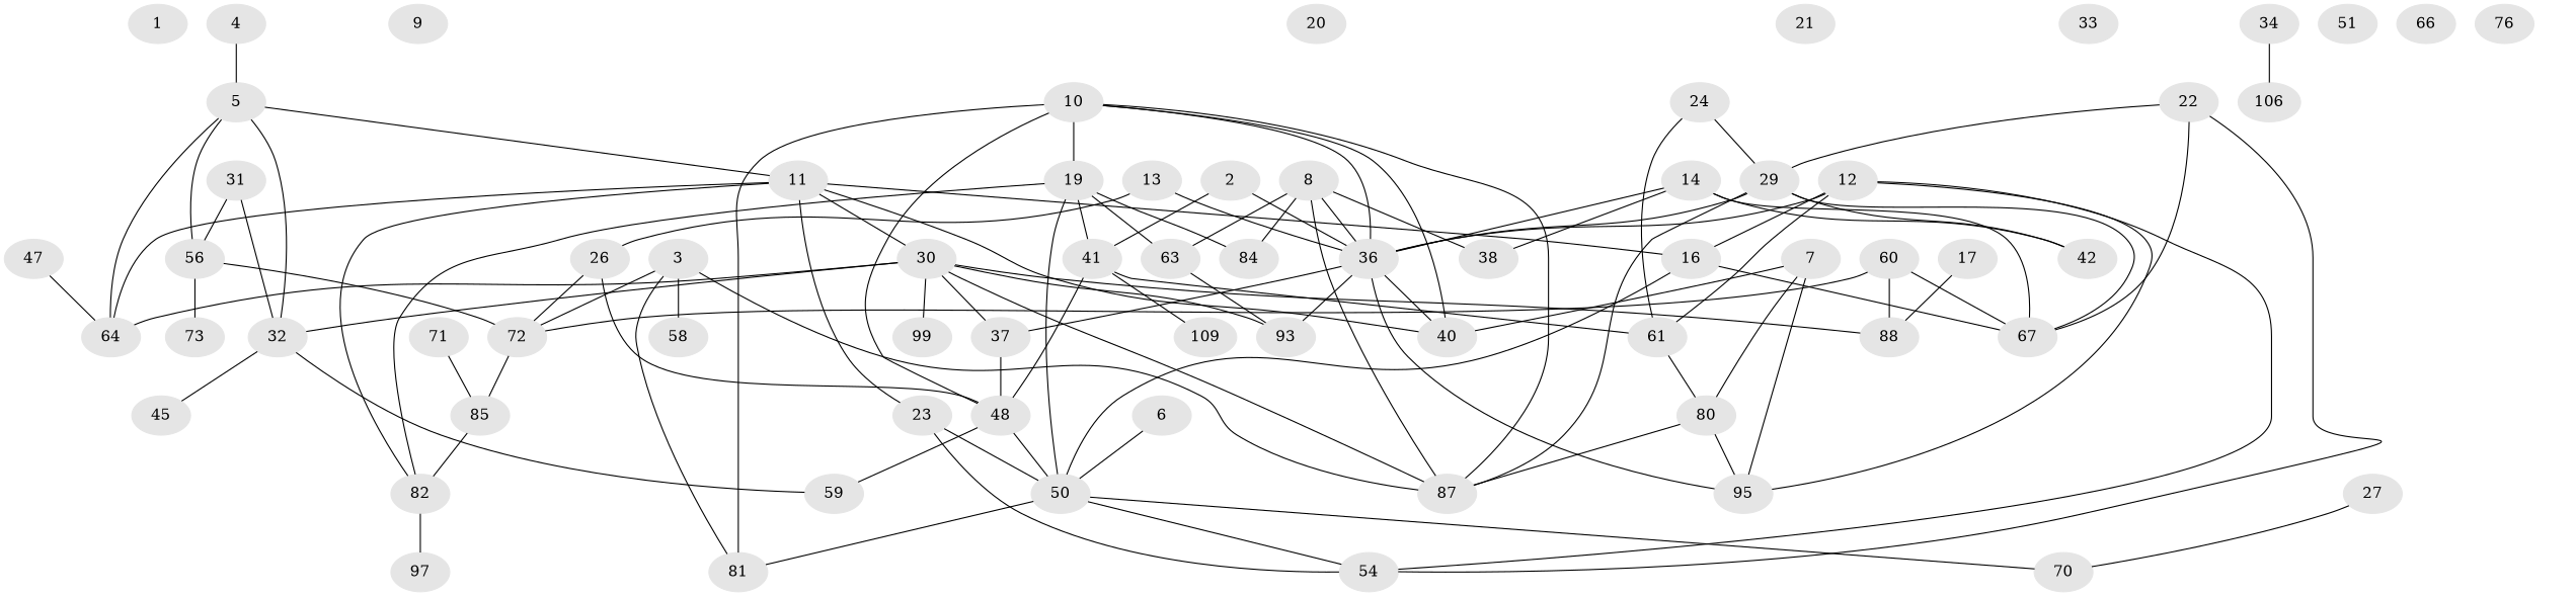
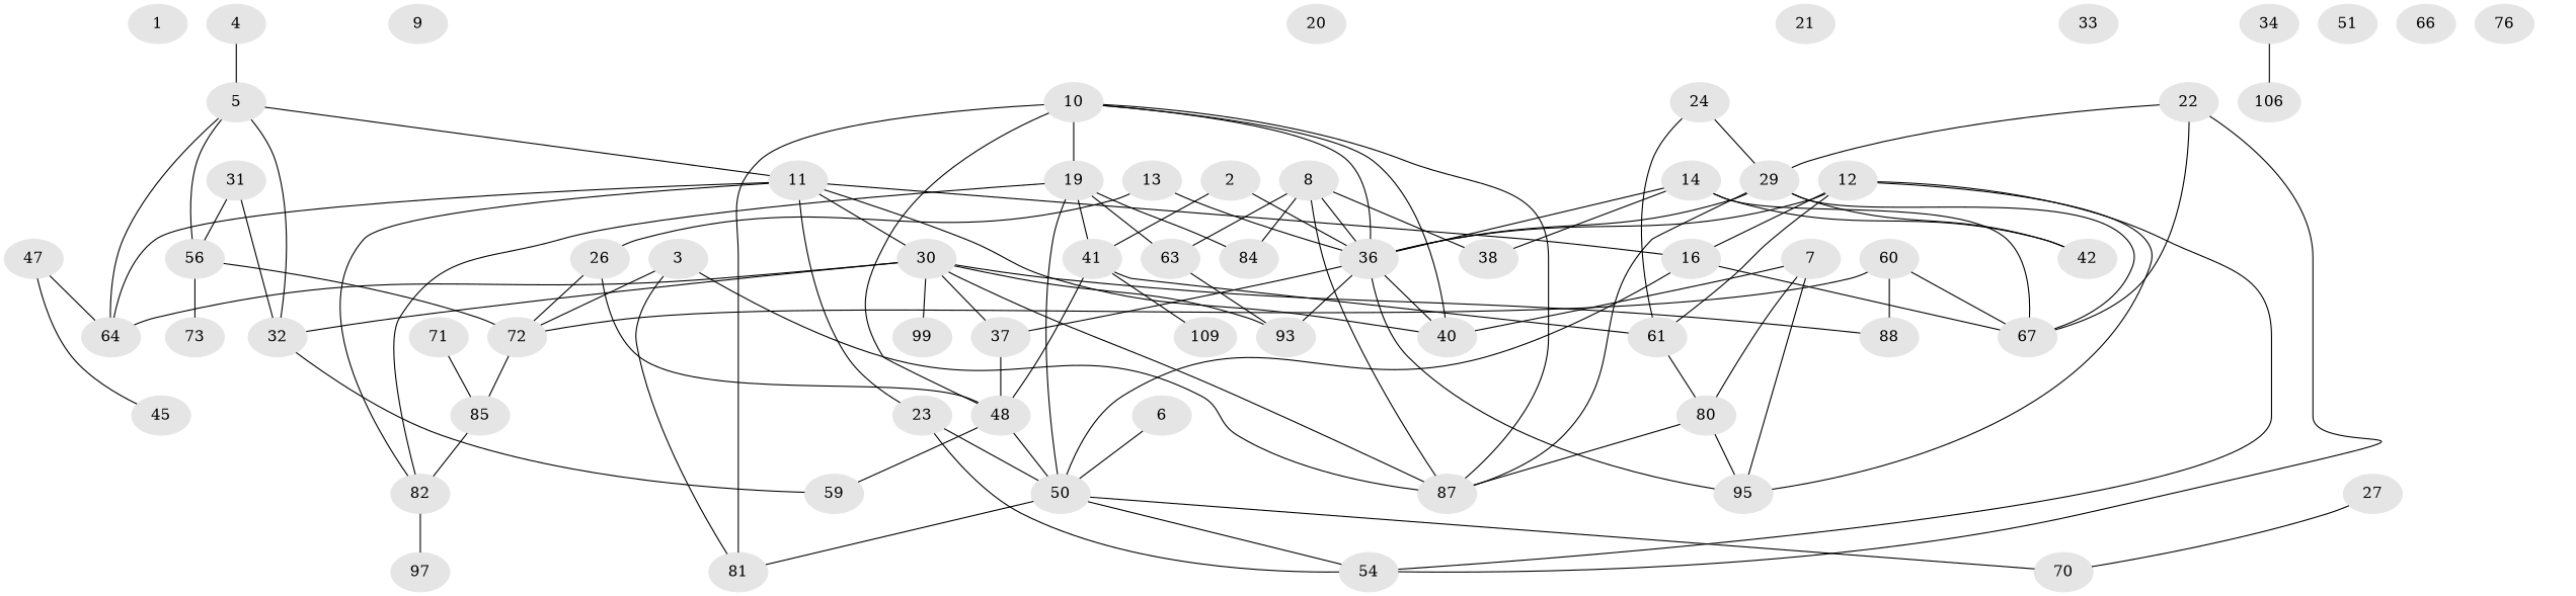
  graph {
    node [color=gray90 style=filled]
    1
    2 [super="+77"]
    36 [super="+92"]
    41
    40 [super="+98"]
    95 [super="+96"]
    37 [super="+69"]
    93 [super="+105"]
    48 [super="+52"]
    61 [super="+86"]
    109
    3 [super="+57"]
-   58
    72 [super="+103"]
    81 [super="+108"]
    87 [super="+104"]
    85
    4 [super="+28"]
    5 [super="+91"]
    11 [super="+78"]
    32 [super="+46"]
    56 [super="+101"]
    64
    16
    23
    30 [super="+79"]
    82 [super="+83"]
    n28 [label=45]
    59
    73
    50 [super="+94"]
    54 [super="+75"]
    70
    6
    7 [super="+35"]
    80
    8 [super="+53"]
    38 [super="+107"]
    63 [super="+74"]
    84
    9 [super="+90"]
    10 [super="+55"]
    19 [super="+65"]
    67
    88 [super="+102"]
    99
    97
    12 [super="+18"]
    13 [super="+45"]
    26 [super="+39"]
    14 [super="+15"]
    42
-   17 [super="+68"]
    20
    21
    22 [super="+100"]
    29 [super="+49"]
    24
    27
    31 [super="+44"]
    33
    34
    106
    47
    51
    60
    66
    71 [super="+89"]
    76
    2 -- 36
    2 -- 41
    36 -- 40
    36 -- 95
    36 -- 37
    36 -- 93
    41 -- 48
    41 -- 61
    41 -- 109
    37 -- 48
    48 -- 59
    48 -- 50
    61 -- 80
-   3 -- 58
    3 -- 72
    3 -- 81
    3 -- 87
    72 -- 85
    85 -- 82
    4 -- 5
    5 -- 11
    5 -- 32
    5 -- 56
    5 -- 64
    11 -- 40
    11 -- 64
    11 -- 16
    11 -- 23
    11 -- 30
    11 -- 82
-   32 -- n28
+   47 -- n28
    32 -- 59
    56 -- 72
    56 -- 73
    16 -- 50
    16 -- 67
    23 -- 50
    23 -- 54
    30 -- 37
    30 -- 93
    30 -- 87
    30 -- 32
    30 -- 64
    30 -- 88
    30 -- 99
    82 -- 97
    50 -- 81 [weight=2]
    50 -- 54
    50 -- 70
    6 -- 50
    7 -- 40
    7 -- 95
    7 -- 80
    80 -- 95
    80 -- 87
    8 -- 36
    8 -- 87
    8 -- 38
    8 -- 63
    8 -- 84
    63 -- 93
    10 -- 36
    10 -- 40
    10 -- 48
    10 -- 81 [weight=2]
    10 -- 87
    10 -- 19
    19 -- 41
    19 -- 82
    19 -- 50
    19 -- 63 [weight=2]
    19 -- 84
    12 -- 36
    12 -- 95
    12 -- 61
    12 -- 16
    12 -- 54
    13 -- 36
    13 -- 26
    26 -- 48
    26 -- 72
    14 -- 36
    14 -- 38
    14 -- 67
    14 -- 42
-   17 -- 88
    22 -- 54
    22 -- 67
    22 -- 29
    29 -- 36
    29 -- 87
    29 -- 67
    29 -- 42
    24 -- 61
    24 -- 29
    27 -- 70
    31 -- 32
    31 -- 56
    34 -- 106
    47 -- 64
    60 -- 72
    60 -- 67
    60 -- 88
    71 -- 85
  }
